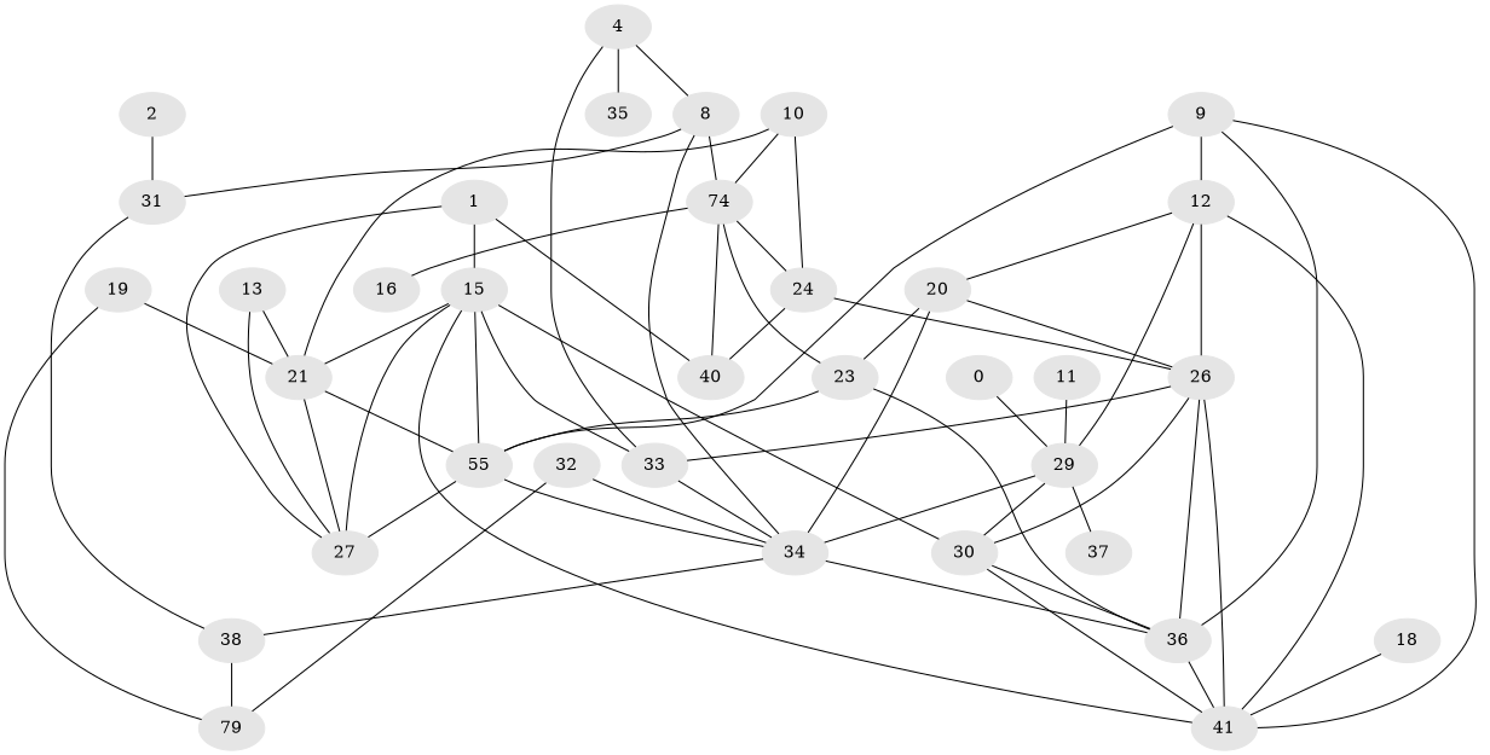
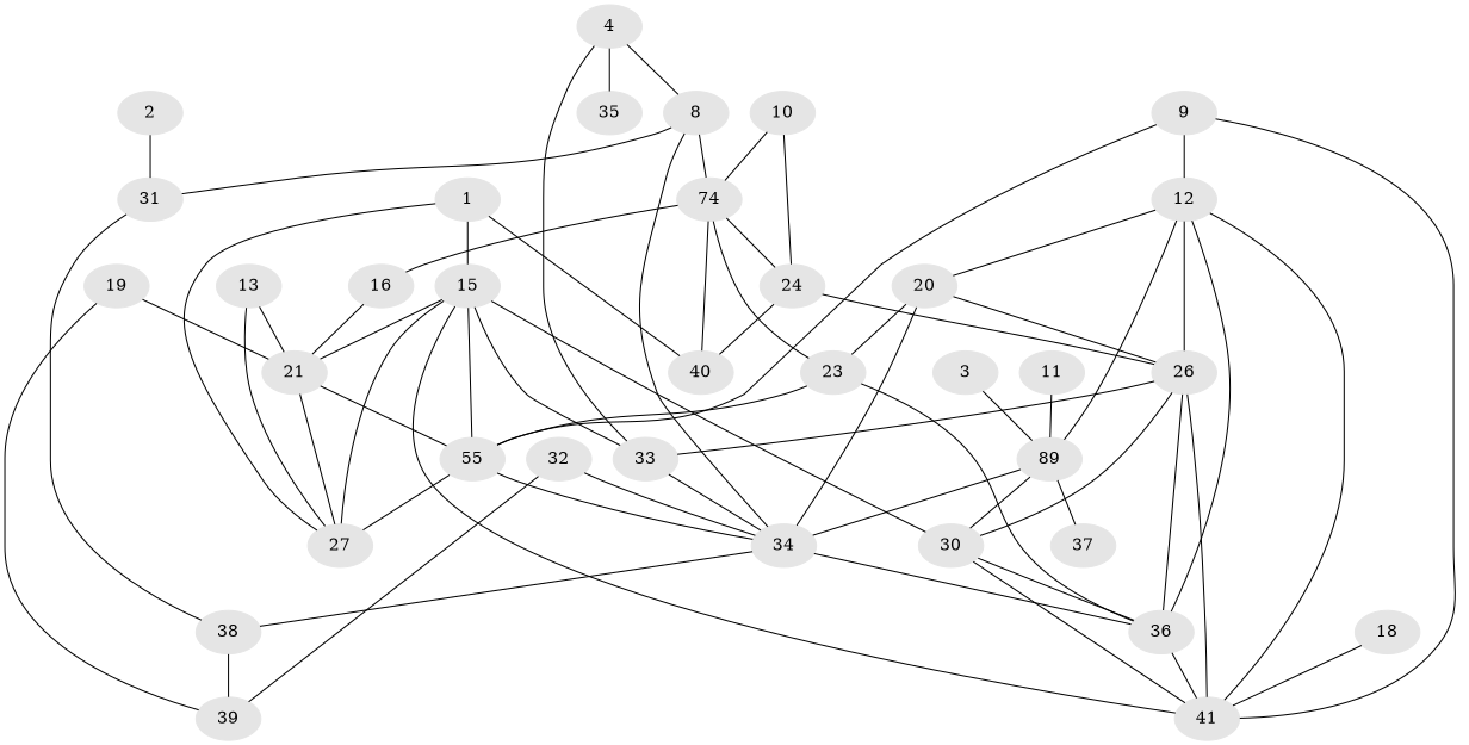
  graph {
    node [color=gray90 style=filled]
    edge [weight=1.0]
    1
    15
    27
    40
    33
    n6 [label=55]
    41
    21
    30
    2
    31
    38
-   3 [label=0]
-   29
+   3
+   29 [label=89]
    34
    37
    4
    8
    35
    n20 [label=74]
    24
    16
    23
    36
    9
    12
    20
    26
    10
    11
    13
    18
    19
-   39 [label=79]
+   39
    32
    1 -- 15
    1 -- 27
    1 -- 40
    15 -- 27
    15 -- 33
    15 -- n6
    15 -- 41
    15 -- 21
    15 -- 30
    33 -- 34
    n6 -- 27 [weight=3.0]
    n6 -- 34
    21 -- 27
    21 -- n6
    30 -- 41 [weight=2.0]
    30 -- 36
    2 -- 31
    31 -- 38
    38 -- 39
    3 -- 29
    29 -- 30
    29 -- 34 [weight=2.0]
    29 -- 37
    34 -- 38
    34 -- 36
    4 -- 33
    4 -- 8
    4 -- 35
    8 -- 31
    8 -- 34
    8 -- n20
    n20 -- 40
    n20 -- 24
    n20 -- 16
    n20 -- 23
    24 -- 40
    24 -- 26 [weight=2.0]
    23 -- n6
    23 -- 36
    36 -- 41
    9 -- n6 [weight=2.0]
    9 -- 41
    9 -- 12
    12 -- 41
    12 -- 29
-   9 -- 36
+   12 -- 36
    12 -- 20
    12 -- 26
    20 -- 34 [weight=2.0]
    20 -- 23
    20 -- 26
    26 -- 33
    26 -- 41
    26 -- 30
    26 -- 36
-   10 -- 21
+   16 -- 21
    10 -- n20
    10 -- 24
    11 -- 29
    13 -- 27
    13 -- 21
    18 -- 41
    19 -- 21
    19 -- 39
    32 -- 34
    32 -- 39
  }
